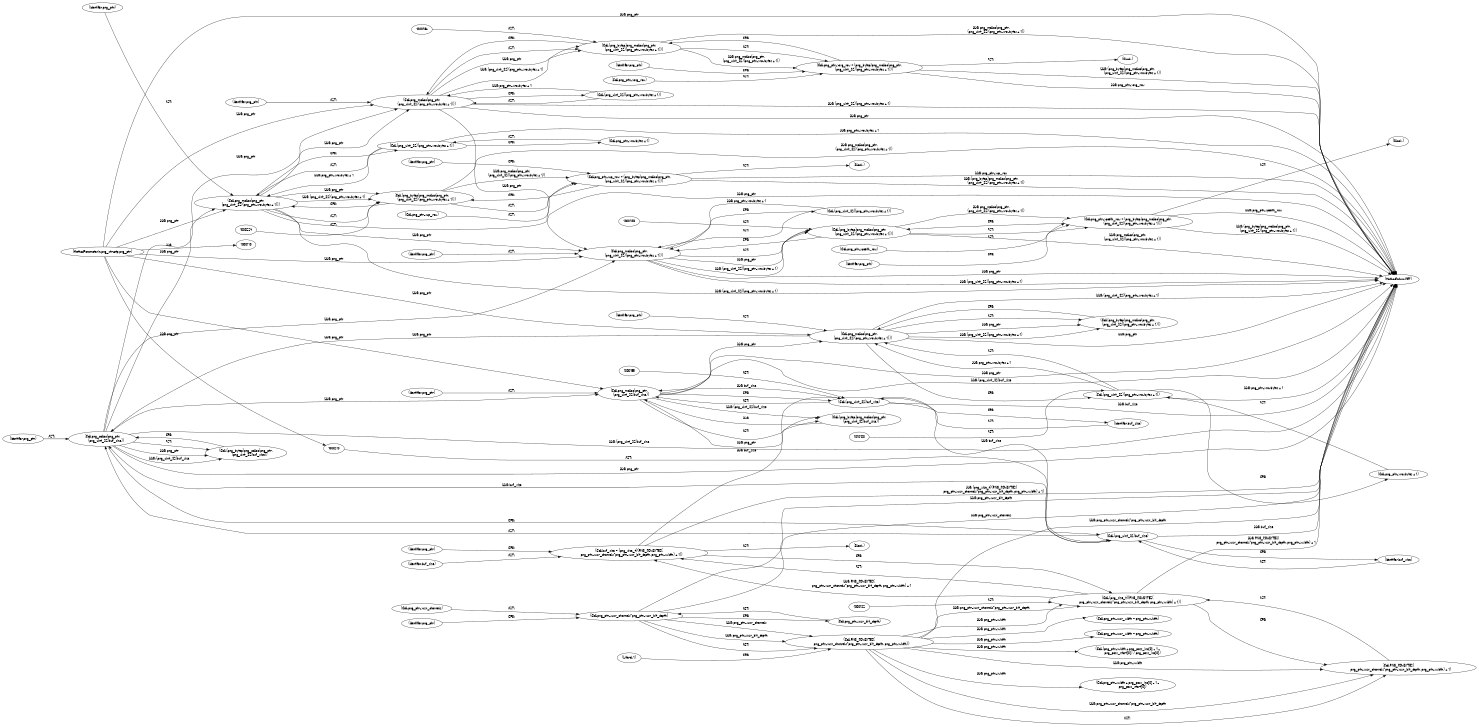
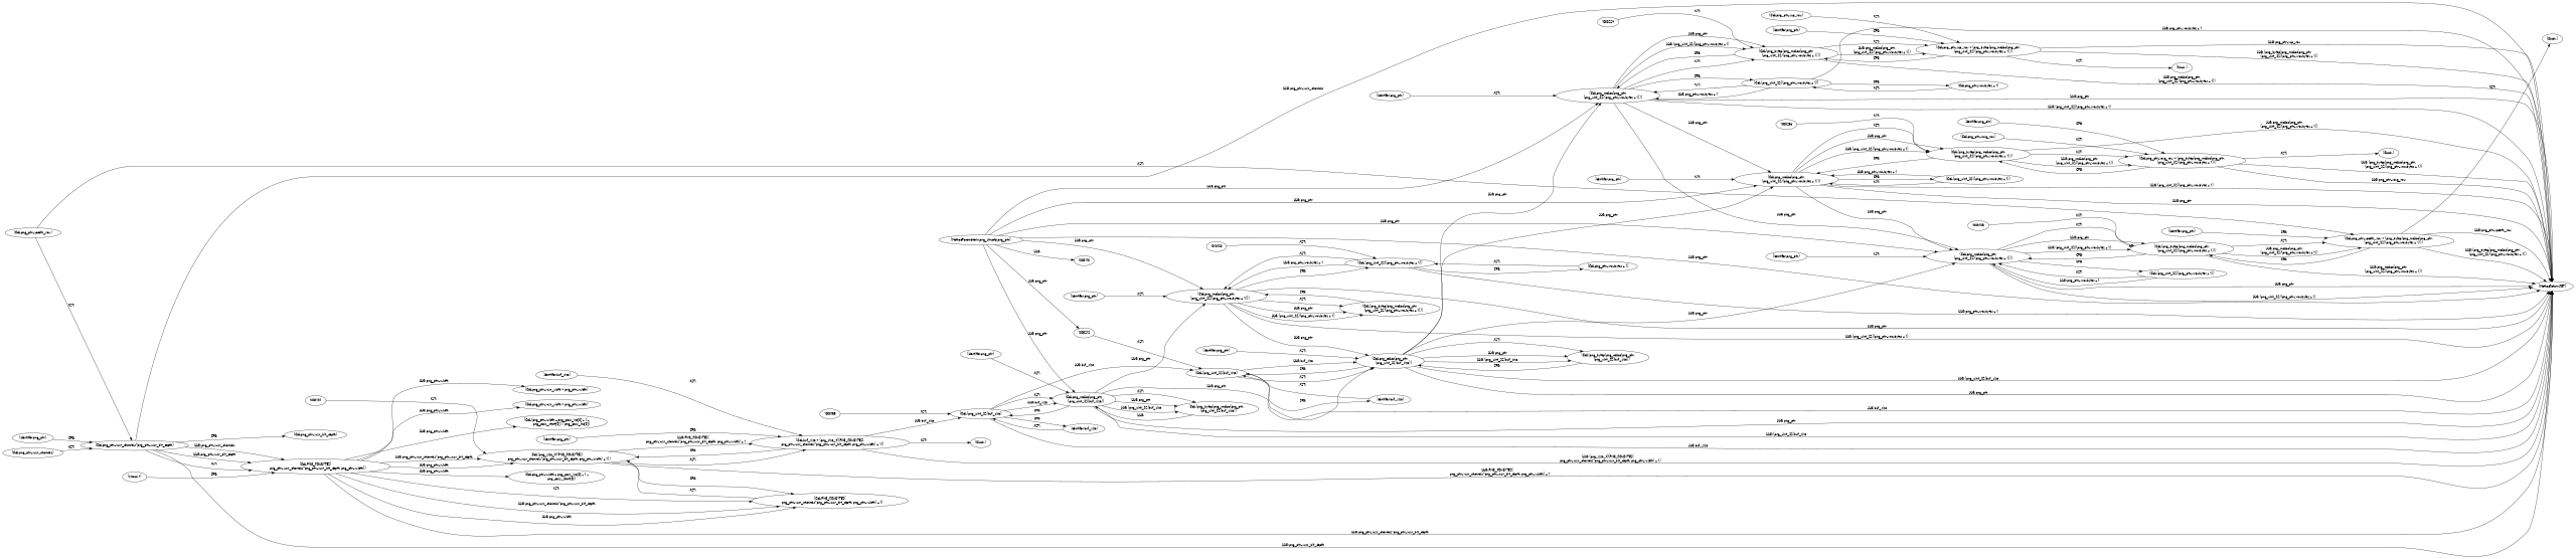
  digraph {
    fontname="Patrick Hand"
    rankdir=LR
    node [fontname="Patrick Hand"]
    edge [fontname="Patrick Hand"]
    n1 [label="(Call,png_malloc(png_ptr,\n            (png_uint_32)(png_ptr->rowbytes + 1)))"]
    n2 [label="(Call,(png_uint_32)(png_ptr->rowbytes + 1))"]
    n3 [label="(Call,(png_bytep)png_malloc(png_ptr,\n            (png_uint_32)(png_ptr->rowbytes + 1)))"]
    n4 [label="(Call,png_malloc(png_ptr,\n            (png_uint_32)(png_ptr->rowbytes + 1)))"]
    n5 [label="(Call,png_malloc(png_ptr,\n            (png_uint_32)(png_ptr->rowbytes + 1)))"]
    n6 [label="(MethodReturn,RET)"]
    n7 [label="(Call,png_ptr->rowbytes + 1)"]
    n8 [label="(Call,png_ptr->up_row = (png_bytep)png_malloc(png_ptr,\n            (png_uint_32)(png_ptr->rowbytes + 1)))"]
    n9 [label="(Call,(png_bytep)png_malloc(png_ptr,\n            (png_uint_32)(png_ptr->rowbytes + 1)))"]
    n10 [label="(Call,(png_uint_32)(png_ptr->rowbytes + 1))"]
    n11 [label="(Call,(png_bytep)png_malloc(png_ptr,\n            (png_uint_32)(png_ptr->rowbytes + 1)))"]
    n12 [label="(Call,(png_uint_32)(png_ptr->rowbytes + 1))"]
    n13 [label="(Call,png_calloc(png_ptr,\n         (png_uint_32)buf_size))"]
    n14 [label="(Call,(png_uint_32)buf_size)"]
    n15 [label="(Call,(png_bytep)png_calloc(png_ptr,\n         (png_uint_32)buf_size))"]
    n16 [label="(Identifier,buf_size)"]
    n17 [label="(Call,png_malloc(png_ptr,\n         (png_uint_32)(png_ptr->rowbytes + 1)))"]
    n18 [label="(Call,(png_uint_32)(png_ptr->rowbytes + 1))"]
    n19 [label="(Call,(png_bytep)png_malloc(png_ptr,\n         (png_uint_32)(png_ptr->rowbytes + 1)))"]
    n20 [label="(Call,png_ptr->rowbytes + 1)"]
    n21 [label="(Call,png_malloc(png_ptr,\n     (png_uint_32)buf_size))"]
    n22 [label="(Call,(png_uint_32)buf_size)"]
    n23 [label="(Call,(png_bytep)png_malloc(png_ptr,\n     (png_uint_32)buf_size))"]
    n24 [label="(Identifier,buf_size)"]
    n25 [label="(MethodParameterIn,png_structp png_ptr)"]
    1000110
    1000213
    n28 [label="(Call,buf_size = (png_size_t)(PNG_ROWBYTES(\n      png_ptr->usr_channels*png_ptr->usr_bit_depth, png_ptr->width) + 1))"]
    n29 [label="(Call,(png_size_t)(PNG_ROWBYTES(\n      png_ptr->usr_channels*png_ptr->usr_bit_depth, png_ptr->width) + 1))"]
    n30 [label="(Block,)"]
    n31 [label="(Call,PNG_ROWBYTES(\n      png_ptr->usr_channels*png_ptr->usr_bit_depth, png_ptr->width) + 1)"]
    n32 [label="(Call,PNG_ROWBYTES(\n      png_ptr->usr_channels*png_ptr->usr_bit_depth, png_ptr->width))"]
    n33 [label="(Call,png_ptr->usr_width = png_ptr->width)"]
    n34 [label="(Call,png_ptr->usr_width = png_ptr->width)"]
    n35 [label="(Call,(png_ptr->width + png_pass_inc[0] - 1 -\n            png_pass_start[0]) / png_pass_inc[0])"]
    n36 [label="(Call,png_ptr->width + png_pass_inc[0] - 1 -\n            png_pass_start[0])"]
    n37 [label="(Call,png_ptr->usr_channels*png_ptr->usr_bit_depth)"]
    n38 [label="(Call,png_ptr->usr_bit_depth)"]
    n39 [label="(Block,)"]
    n40 [label="(Call,png_ptr->avg_row = (png_bytep)png_malloc(png_ptr,\n            (png_uint_32)(png_ptr->rowbytes + 1)))"]
    n41 [label="(Block,)"]
    n42 [label="(Call,png_ptr->paeth_row = (png_bytep)png_malloc(png_ptr,\n            (png_uint_32)(png_ptr->rowbytes + 1)))"]
    n43 [label="(Block,)"]
    n44 [label="(Call,png_ptr->paeth_row)"]
    n45 [label="(Identifier,png_ptr)"]
    n46 [label="(Call,png_ptr->usr_channels)"]
    n47 [label="(Identifier,png_ptr)"]
    n48 [label="(Call,png_ptr->up_row)"]
    n49 [label="(Identifier,png_ptr)"]
    n50 [label="(Identifier,png_ptr)"]
    n51 [label="(Call,png_ptr->avg_row)"]
    n52 [label="(Identifier,png_ptr)"]
    n53 [label="(Literal,1)"]
    n54 [label="(Identifier,png_ptr)"]
    n55 [label="(Identifier,png_ptr)"]
    n56 [label="(Identifier,png_ptr)"]
    n57 [label="(Identifier,png_ptr)"]
    n58 [label="(Identifier,png_ptr)"]
    n59 [label="(Identifier,buf_size)"]
    n60 [label="(Identifier,png_ptr)"]
    1000155
    1000132
    n63 [label=1010180]
    1000227
    1000256
    1000285
    n1 -> n2 [label="CFG: "]
    n1 -> n3 [label="AST: "]
    n1 -> n3 [label="DDG: png_ptr"]
    n1 -> n3 [label="DDG: (png_uint_32)(png_ptr->rowbytes + 1)"]
    n1 -> n4 [label="DDG: png_ptr"]
    n1 -> n5 [label="DDG: png_ptr"]
    n1 -> n6 [label="DDG: png_ptr"]
    n1 -> n6 [label="DDG: (png_uint_32)(png_ptr->rowbytes + 1)"]
    n2 -> n1 [label="AST: "]
    n2 -> n1 [label="DDG: png_ptr->rowbytes + 1"]
    n2 -> n6 [label="DDG: png_ptr->rowbytes + 1"]
    n2 -> n7 [label="CFG: "]
    n3 -> n1 [label="CFG: "]
    n3 -> n6 [label="DDG: png_malloc(png_ptr,\n            (png_uint_32)(png_ptr->rowbytes + 1))"]
    n3 -> n8 [label="AST: "]
    n3 -> n8 [label="DDG: png_malloc(png_ptr,\n            (png_uint_32)(png_ptr->rowbytes + 1))"]
    n4 -> n5 [label="DDG: png_ptr"]
    n4 -> n6 [label="DDG: (png_uint_32)(png_ptr->rowbytes + 1)"]
    n4 -> n6 [label="DDG: png_ptr"]
    n4 -> n9 [label="AST: "]
    n4 -> n9 [label="DDG: png_ptr"]
    n4 -> n9 [label="DDG: (png_uint_32)(png_ptr->rowbytes + 1)"]
    n4 -> n10 [label="CFG: "]
    n5 -> n6 [label="DDG: png_ptr"]
    n5 -> n6 [label="DDG: (png_uint_32)(png_ptr->rowbytes + 1)"]
    n5 -> n11 [label="AST: "]
    n5 -> n11 [label="DDG: png_ptr"]
    n5 -> n11 [label="DDG: (png_uint_32)(png_ptr->rowbytes + 1)"]
    n5 -> n12 [label="CFG: "]
    n7 -> n2 [label="AST: "]
    n8 -> n3 [label="CFG: "]
    n8 -> n6 [label="DDG: png_ptr->up_row"]
    n8 -> n6 [label="DDG: (png_bytep)png_malloc(png_ptr,\n            (png_uint_32)(png_ptr->rowbytes + 1))"]
    n8 -> n39 [label="AST: "]
    n9 -> n4 [label="CFG: "]
    n9 -> n6 [label="DDG: png_malloc(png_ptr,\n            (png_uint_32)(png_ptr->rowbytes + 1))"]
    n9 -> n40 [label="AST: "]
    n9 -> n40 [label="DDG: png_malloc(png_ptr,\n            (png_uint_32)(png_ptr->rowbytes + 1))"]
    n10 -> n4 [label="AST: "]
    n10 -> n4 [label="DDG: png_ptr->rowbytes + 1"]
    n11 -> n5 [label="CFG: "]
    n11 -> n6 [label="DDG: png_malloc(png_ptr,\n            (png_uint_32)(png_ptr->rowbytes + 1))"]
    n11 -> n42 [label="AST: "]
    n11 -> n42 [label="DDG: png_malloc(png_ptr,\n            (png_uint_32)(png_ptr->rowbytes + 1))"]
    n12 -> n5 [label="AST: "]
    n12 -> n5 [label="DDG: png_ptr->rowbytes + 1"]
    n13 -> n1 [label="DDG: png_ptr"]
    n13 -> n4 [label="DDG: png_ptr"]
    n13 -> n5 [label="DDG: png_ptr"]
    n13 -> n6 [label="DDG: (png_uint_32)buf_size"]
    n13 -> n6 [label="DDG: png_ptr"]
    n13 -> n14 [label="CFG: "]
    n13 -> n15 [label="AST: "]
    n13 -> n15 [label="DDG: png_ptr"]
    n13 -> n15 [label="DDG: (png_uint_32)buf_size"]
    n14 -> n6 [label="DDG: buf_size"]
    n14 -> n13 [label="AST: "]
    n14 -> n13 [label="DDG: buf_size"]
    n14 -> n16 [label="CFG: "]
    n15 -> n13 [label="CFG: "]
    n16 -> n14 [label="AST: "]
    n17 -> n6 [label="DDG: png_ptr"]
    n17 -> n6 [label="DDG: (png_uint_32)(png_ptr->rowbytes + 1)"]
    n17 -> n13 [label="DDG: png_ptr"]
    n17 -> n18 [label="CFG: "]
    n17 -> n19 [label="AST: "]
    n17 -> n19 [label="DDG: png_ptr"]
    n17 -> n19 [label="DDG: (png_uint_32)(png_ptr->rowbytes + 1)"]
    n18 -> n6 [label="DDG: png_ptr->rowbytes + 1"]
    n18 -> n17 [label="AST: "]
    n18 -> n17 [label="DDG: png_ptr->rowbytes + 1"]
    n18 -> n20 [label="CFG: "]
    n19 -> n17 [label="CFG: "]
    n20 -> n18 [label="AST: "]
    n21 -> n6 [label="DDG: png_ptr"]
    n21 -> n6 [label="DDG: (png_uint_32)buf_size"]
-   n13 -> n21 [label="DDG: png_ptr"]
+   n21 -> n13 [label="DDG: png_ptr"]
    n21 -> n17 [label="DDG: png_ptr"]
    n21 -> n22 [label="CFG: "]
    n21 -> n23 [label="AST: "]
    n21 -> n23 [label="DDG: png_ptr"]
    n21 -> n23 [label="DDG: (png_uint_32)buf_size"]
    n22 -> n6 [label="DDG: buf_size"]
    n22 -> n14 [label="DDG: buf_size"]
    n22 -> n21 [label="AST: "]
    n22 -> n21 [label="DDG: buf_size"]
    n22 -> n24 [label="CFG: "]
    n23 -> n21 [label="DDG: "]
    n24 -> n22 [label="AST: "]
    n25 -> n1 [label="DDG: png_ptr"]
    n25 -> n4 [label="DDG: png_ptr"]
    n25 -> n5 [label="DDG: png_ptr"]
    n25 -> n6 [label="DDG: png_ptr"]
    n25 -> n17 [label="DDG: png_ptr"]
    n25 -> n21 [label="DDG: png_ptr"]
    n25 -> 1000110 [label="DDG: "]
    n25 -> 1000213 [label="DDG: png_ptr"]
    1000213 -> n14 [label="AST: "]
    n28 -> n6 [label="DDG: (png_size_t)(PNG_ROWBYTES(\n      png_ptr->usr_channels*png_ptr->usr_bit_depth, png_ptr->width) + 1)"]
    n28 -> n22 [label="DDG: buf_size"]
    n28 -> n29 [label="CFG: "]
    n28 -> n30 [label="AST: "]
    n29 -> n6 [label="DDG: PNG_ROWBYTES(\n      png_ptr->usr_channels*png_ptr->usr_bit_depth, png_ptr->width) + 1"]
    n29 -> n28 [label="AST: "]
    n29 -> n28 [label="DDG: PNG_ROWBYTES(\n      png_ptr->usr_channels*png_ptr->usr_bit_depth, png_ptr->width) + 1"]
    n29 -> n31 [label="CFG: "]
    n31 -> n29 [label="AST: "]
    n32 -> n6 [label="DDG: png_ptr->usr_channels*png_ptr->usr_bit_depth"]
    n32 -> n29 [label="DDG: png_ptr->usr_channels*png_ptr->usr_bit_depth"]
    n32 -> n29 [label="DDG: png_ptr->width"]
    n32 -> n31 [label="AST: "]
    n32 -> n31 [label="DDG: png_ptr->usr_channels*png_ptr->usr_bit_depth"]
    n32 -> n31 [label="DDG: png_ptr->width"]
    n32 -> n33 [label="DDG: png_ptr->width"]
    n32 -> n34 [label="DDG: png_ptr->width"]
    n32 -> n35 [label="DDG: png_ptr->width"]
    n32 -> n36 [label="DDG: png_ptr->width"]
    n37 -> n6 [label="DDG: png_ptr->usr_bit_depth"]
    n37 -> n6 [label="DDG: png_ptr->usr_channels"]
    n37 -> n32 [label="AST: "]
    n37 -> n32 [label="DDG: png_ptr->usr_channels"]
    n37 -> n32 [label="DDG: png_ptr->usr_bit_depth"]
    n37 -> n38 [label="CFG: "]
-   n38 -> n37 [label="AST: "]
+   n44 -> n37 [label="AST: "]
    n40 -> n6 [label="DDG: (png_bytep)png_malloc(png_ptr,\n            (png_uint_32)(png_ptr->rowbytes + 1))"]
    n40 -> n6 [label="DDG: png_ptr->avg_row"]
    n40 -> n9 [label="CFG: "]
    n40 -> n41 [label="AST: "]
    n42 -> n6 [label="DDG: (png_bytep)png_malloc(png_ptr,\n            (png_uint_32)(png_ptr->rowbytes + 1))"]
    n42 -> n6 [label="DDG: png_ptr->paeth_row"]
    n42 -> n11 [label="CFG: "]
    n42 -> n43 [label="AST: "]
    n44 -> n42 [label="AST: "]
    n45 -> n21 [label="AST: "]
    n46 -> n37 [label="AST: "]
    n47 -> n4 [label="AST: "]
    n48 -> n8 [label="AST: "]
    n49 -> n8 [label="CFG: "]
    n50 -> n1 [label="AST: "]
    n51 -> n40 [label="AST: "]
    n52 -> n13 [label="AST: "]
    n53 -> n32 [label="CFG: "]
    n54 -> n5 [label="AST: "]
    n55 -> n42 [label="CFG: "]
    n56 -> n17 [label="AST: "]
    n57 -> n40 [label="CFG: "]
    n58 -> n28 [label="CFG: "]
    n59 -> n28 [label="AST: "]
    n60 -> n37 [label="CFG: "]
    1000155 -> n22 [label="AST: "]
    1000132 -> n29 [label="AST: "]
    n63 -> n18 [label="AST: "]
    1000227 -> n3 [label="AST: "]
    1000256 -> n9 [label="AST: "]
    1000285 -> n11 [label="AST: "]
  }
